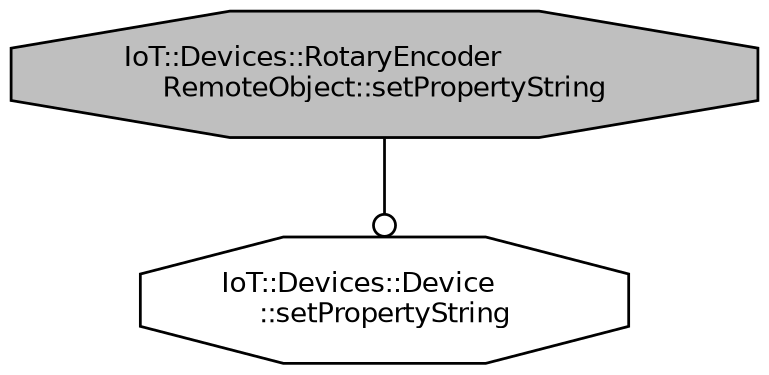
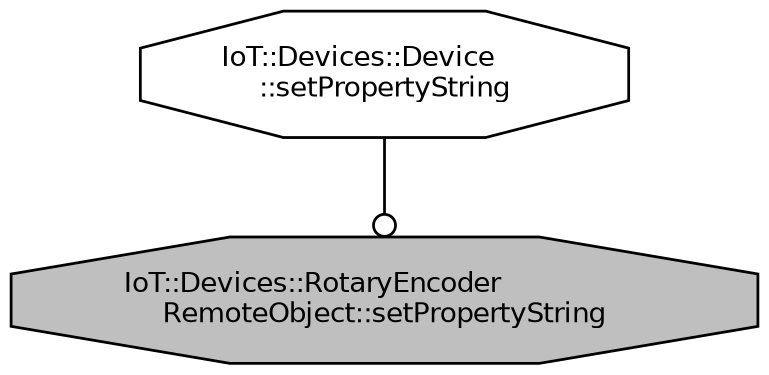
  digraph {
    rankdir=TB
    node [color=black fontname=Helvetica fontsize=10 shape=octagon style=filled]
    n1 [fillcolor=grey75 fontcolor=black height=0.2 label="IoT::Devices::RotaryEncoder\lRemoteObject::setPropertyString" width=0.4]
    n2 [fillcolor=white height=0.2 label="IoT::Devices::Device\l::setPropertyString" width=0.4]
-   n1 -> n2 [color=black fontname=Helvetica fontsize=10 labelfontname=Helvetica labelfontsize=10 style=solid arrowhead=odot]
+   n2 -> n1 [color=black fontname=Helvetica fontsize=10 labelfontname=Helvetica labelfontsize=10 style=solid arrowhead=odot]
  }
